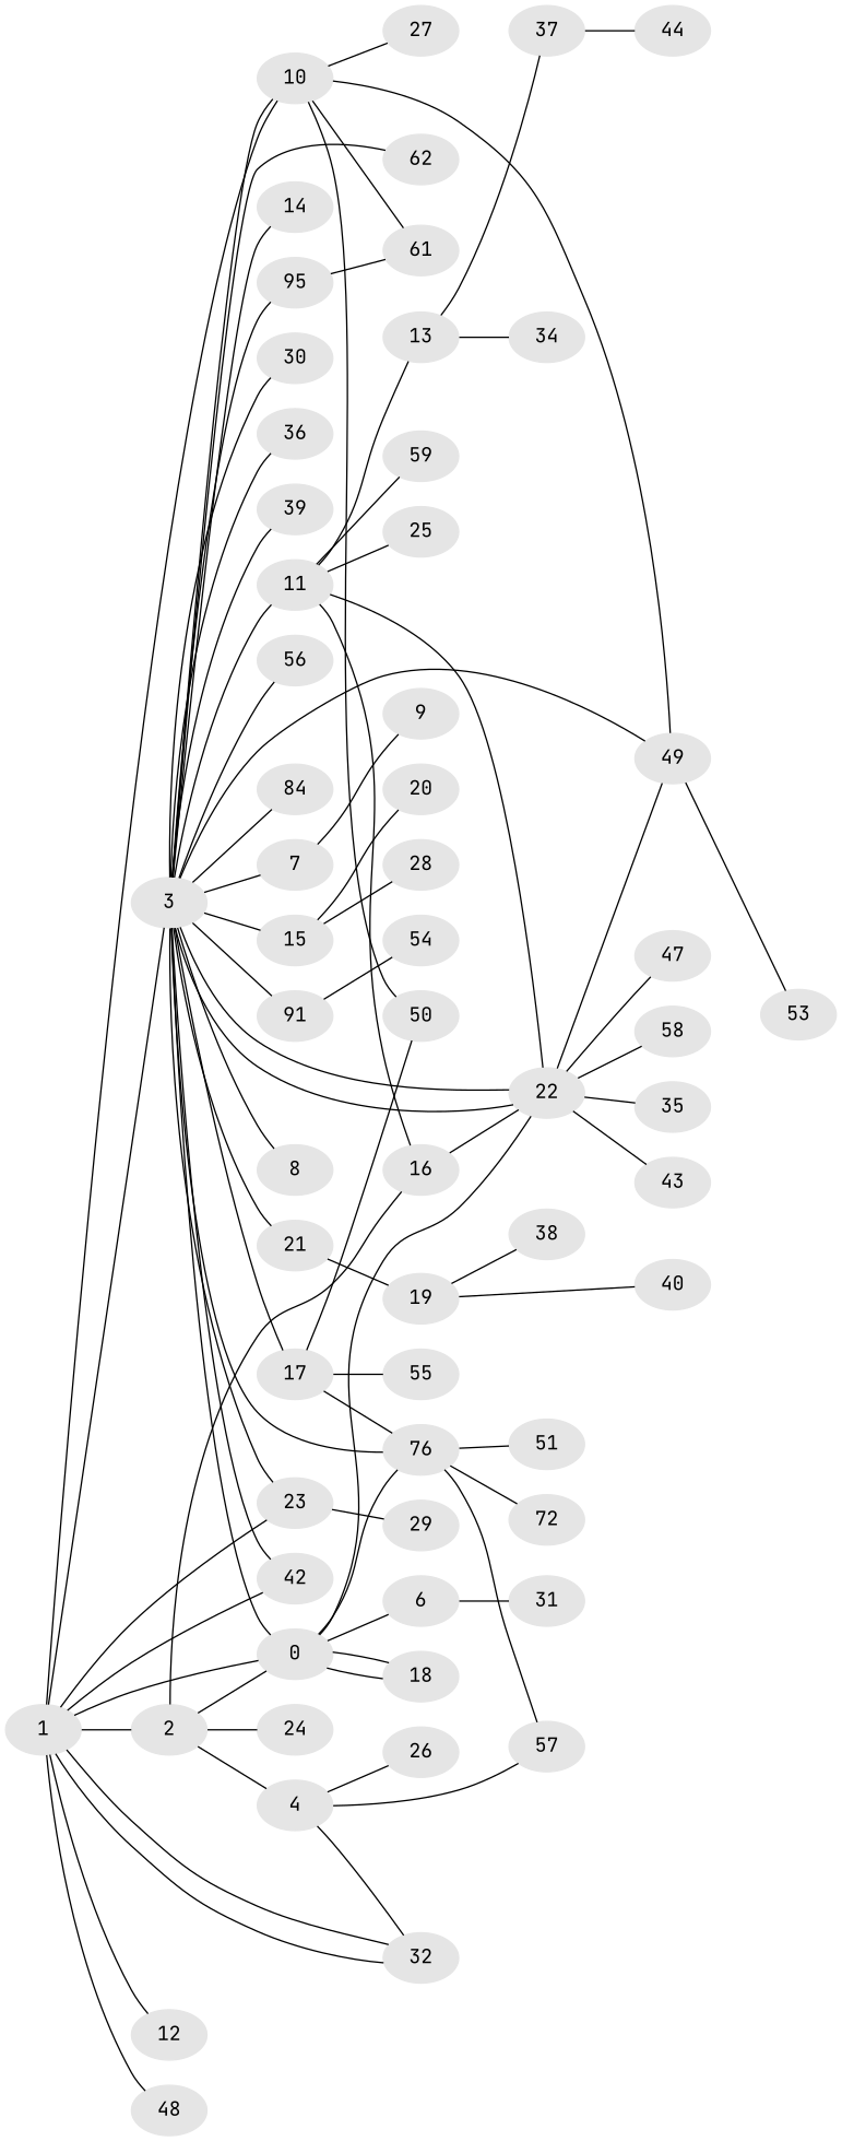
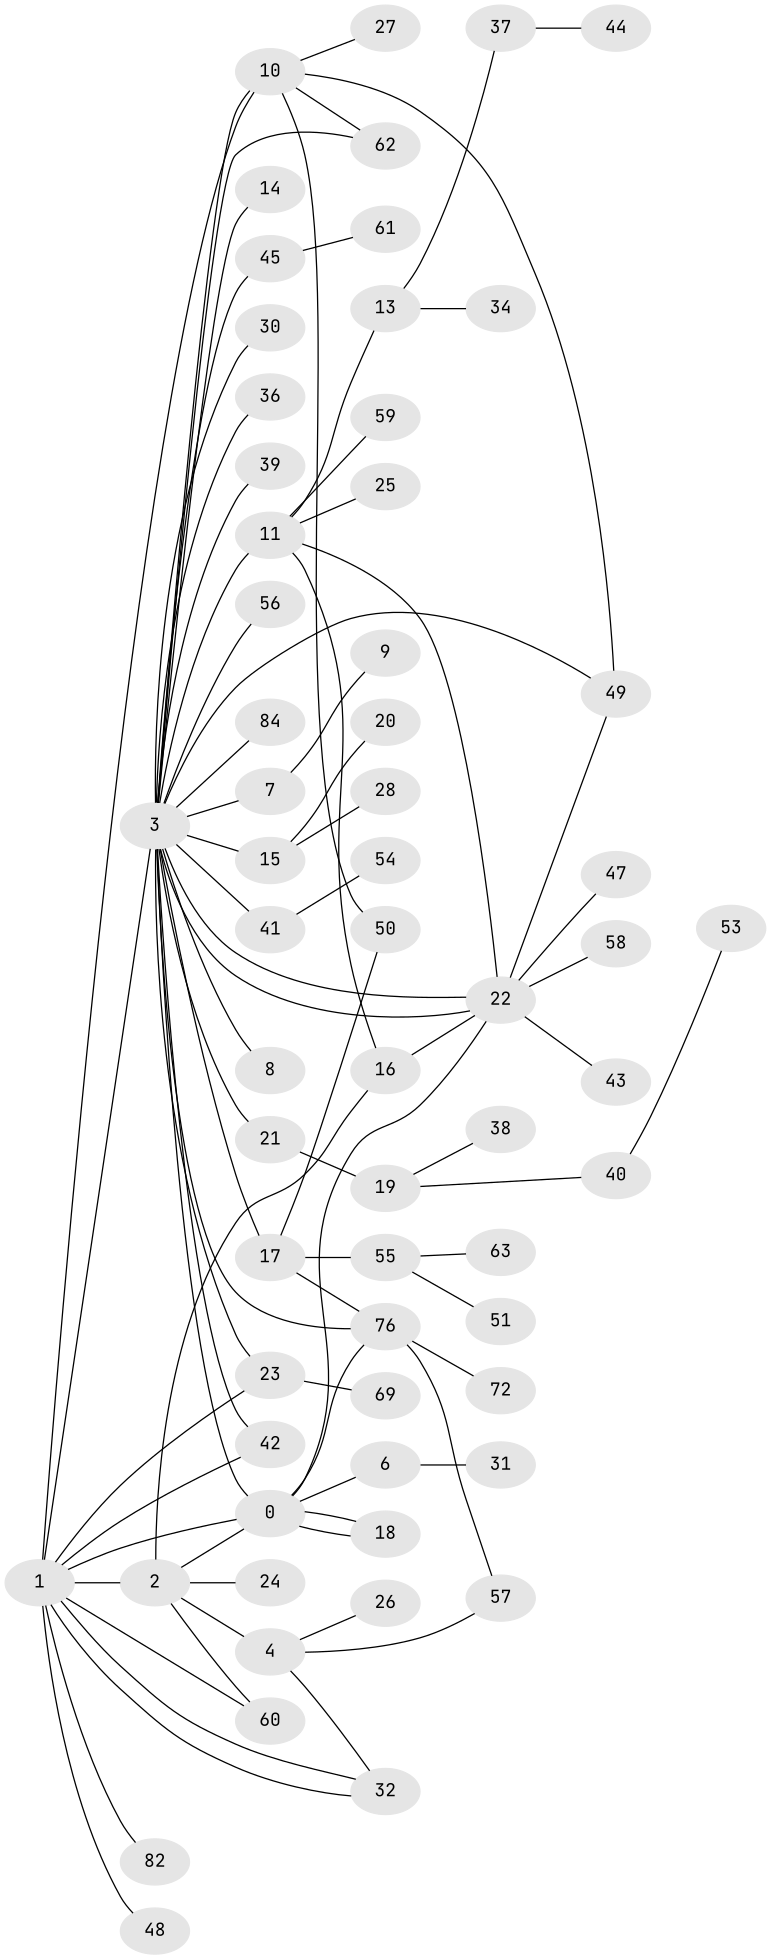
  graph {
    fontname="JetBrains Mono"
    rankdir=LR
    node [color=gray90 fontname="JetBrains Mono" style=filled]
    edge [fontname="JetBrains Mono"]
    1
    2
    3
    n4 [label=0]
    10
-   12
+   12 [label=82]
    23
    32
    42
    48
+   60
    4
    16
    24
    7
    8
    11
    14
    15
    17
    21
    22
    30
    36
    39
-   41 [label=91]
-   45 [label=95]
+   41
+   45
    n28 [label=76]
    49
    56
    62
    n32 [label=84]
    6
    18
    31
    27
    50
    61
-   29
+   29 [label=69]
    26
    57
    9
    13
    25
    59
    20
    28
    55
    19
    38
    40
-   35
    43
    47
    58
    54
    51
    n58 [label=72]
    53
    34
    37
    44
+   63
    1 -- 2
    1 -- 3
    1 -- n4
    1 -- 10
    1 -- 12
    1 -- 23
    1 -- 32
    1 -- 32
    1 -- 42
    1 -- 48
+   1 -- 60
    2 -- n4
+   2 -- 60
    2 -- 4
    2 -- 16
    2 -- 24
    3 -- n4
    3 -- 10
    3 -- 23
    3 -- 42
    3 -- 7
    3 -- 8
    3 -- 11
    3 -- 14
    3 -- 15
    3 -- 17
    3 -- 21
    3 -- 22
    3 -- 22
    3 -- 30
    3 -- 36
    3 -- 39
    3 -- 41
    3 -- 45
    3 -- n28
    3 -- 49
    3 -- 56
    3 -- 62
    3 -- n32
    n4 -- 22
    n4 -- n28
    n4 -- 6
    n4 -- 18
    n4 -- 18
    10 -- 49
    10 -- 27
    10 -- 50
-   10 -- 61
+   10 -- 62
    23 -- 29
    4 -- 32
    4 -- 26
    4 -- 57
    16 -- 22
    7 -- 9
    11 -- 16
    11 -- 22
    11 -- 13
    11 -- 25
    11 -- 59
    15 -- 20
    15 -- 28
    17 -- n28
    17 -- 50
    17 -- 55
    21 -- 19
    22 -- 49
-   22 -- 35
    22 -- 43
    22 -- 47
    22 -- 58
    41 -- 54
    45 -- 61
    n28 -- 57
-   n28 -- 51
+   55 -- 51
    n28 -- n58
-   49 -- 53
+   40 -- 53
    6 -- 31
    13 -- 34
    13 -- 37
+   55 -- 63
    19 -- 38
    19 -- 40
    37 -- 44
  }
